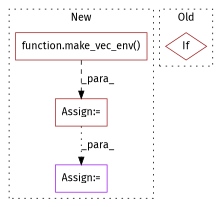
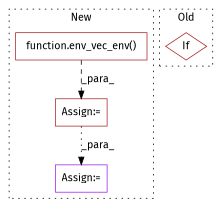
  digraph {
    fontname="Fira Sans"
    node [a=68 l=3 shape=box color=brown fontname="Fira Sans"]
    edge [fontname="Fira Sans"]
-   n1 [a=75 l="13,105" label="function.make_vec_env()" s="4674,4710"]
+   n1 [a=75 l="13,105" label="function.env_vec_env()" s="4674,4710"]
    n2 [label="Assign:=" s=4840 color=purple]
    n3 [label="Assign:=" s=4671]
    n4 [a=96 l=0 label=If s=4361 shape=diamond]
    subgraph cluster_1 {
      label=New
      style=dotted
      n1
      n2
      n3
    }
    subgraph cluster_2 {
      label=Old
      style=dotted
      n4
    }
    n1 -> n3 [label=_para_ style=dashed]
    n3 -> n2 [label=_para_ style=dotted]
  }
